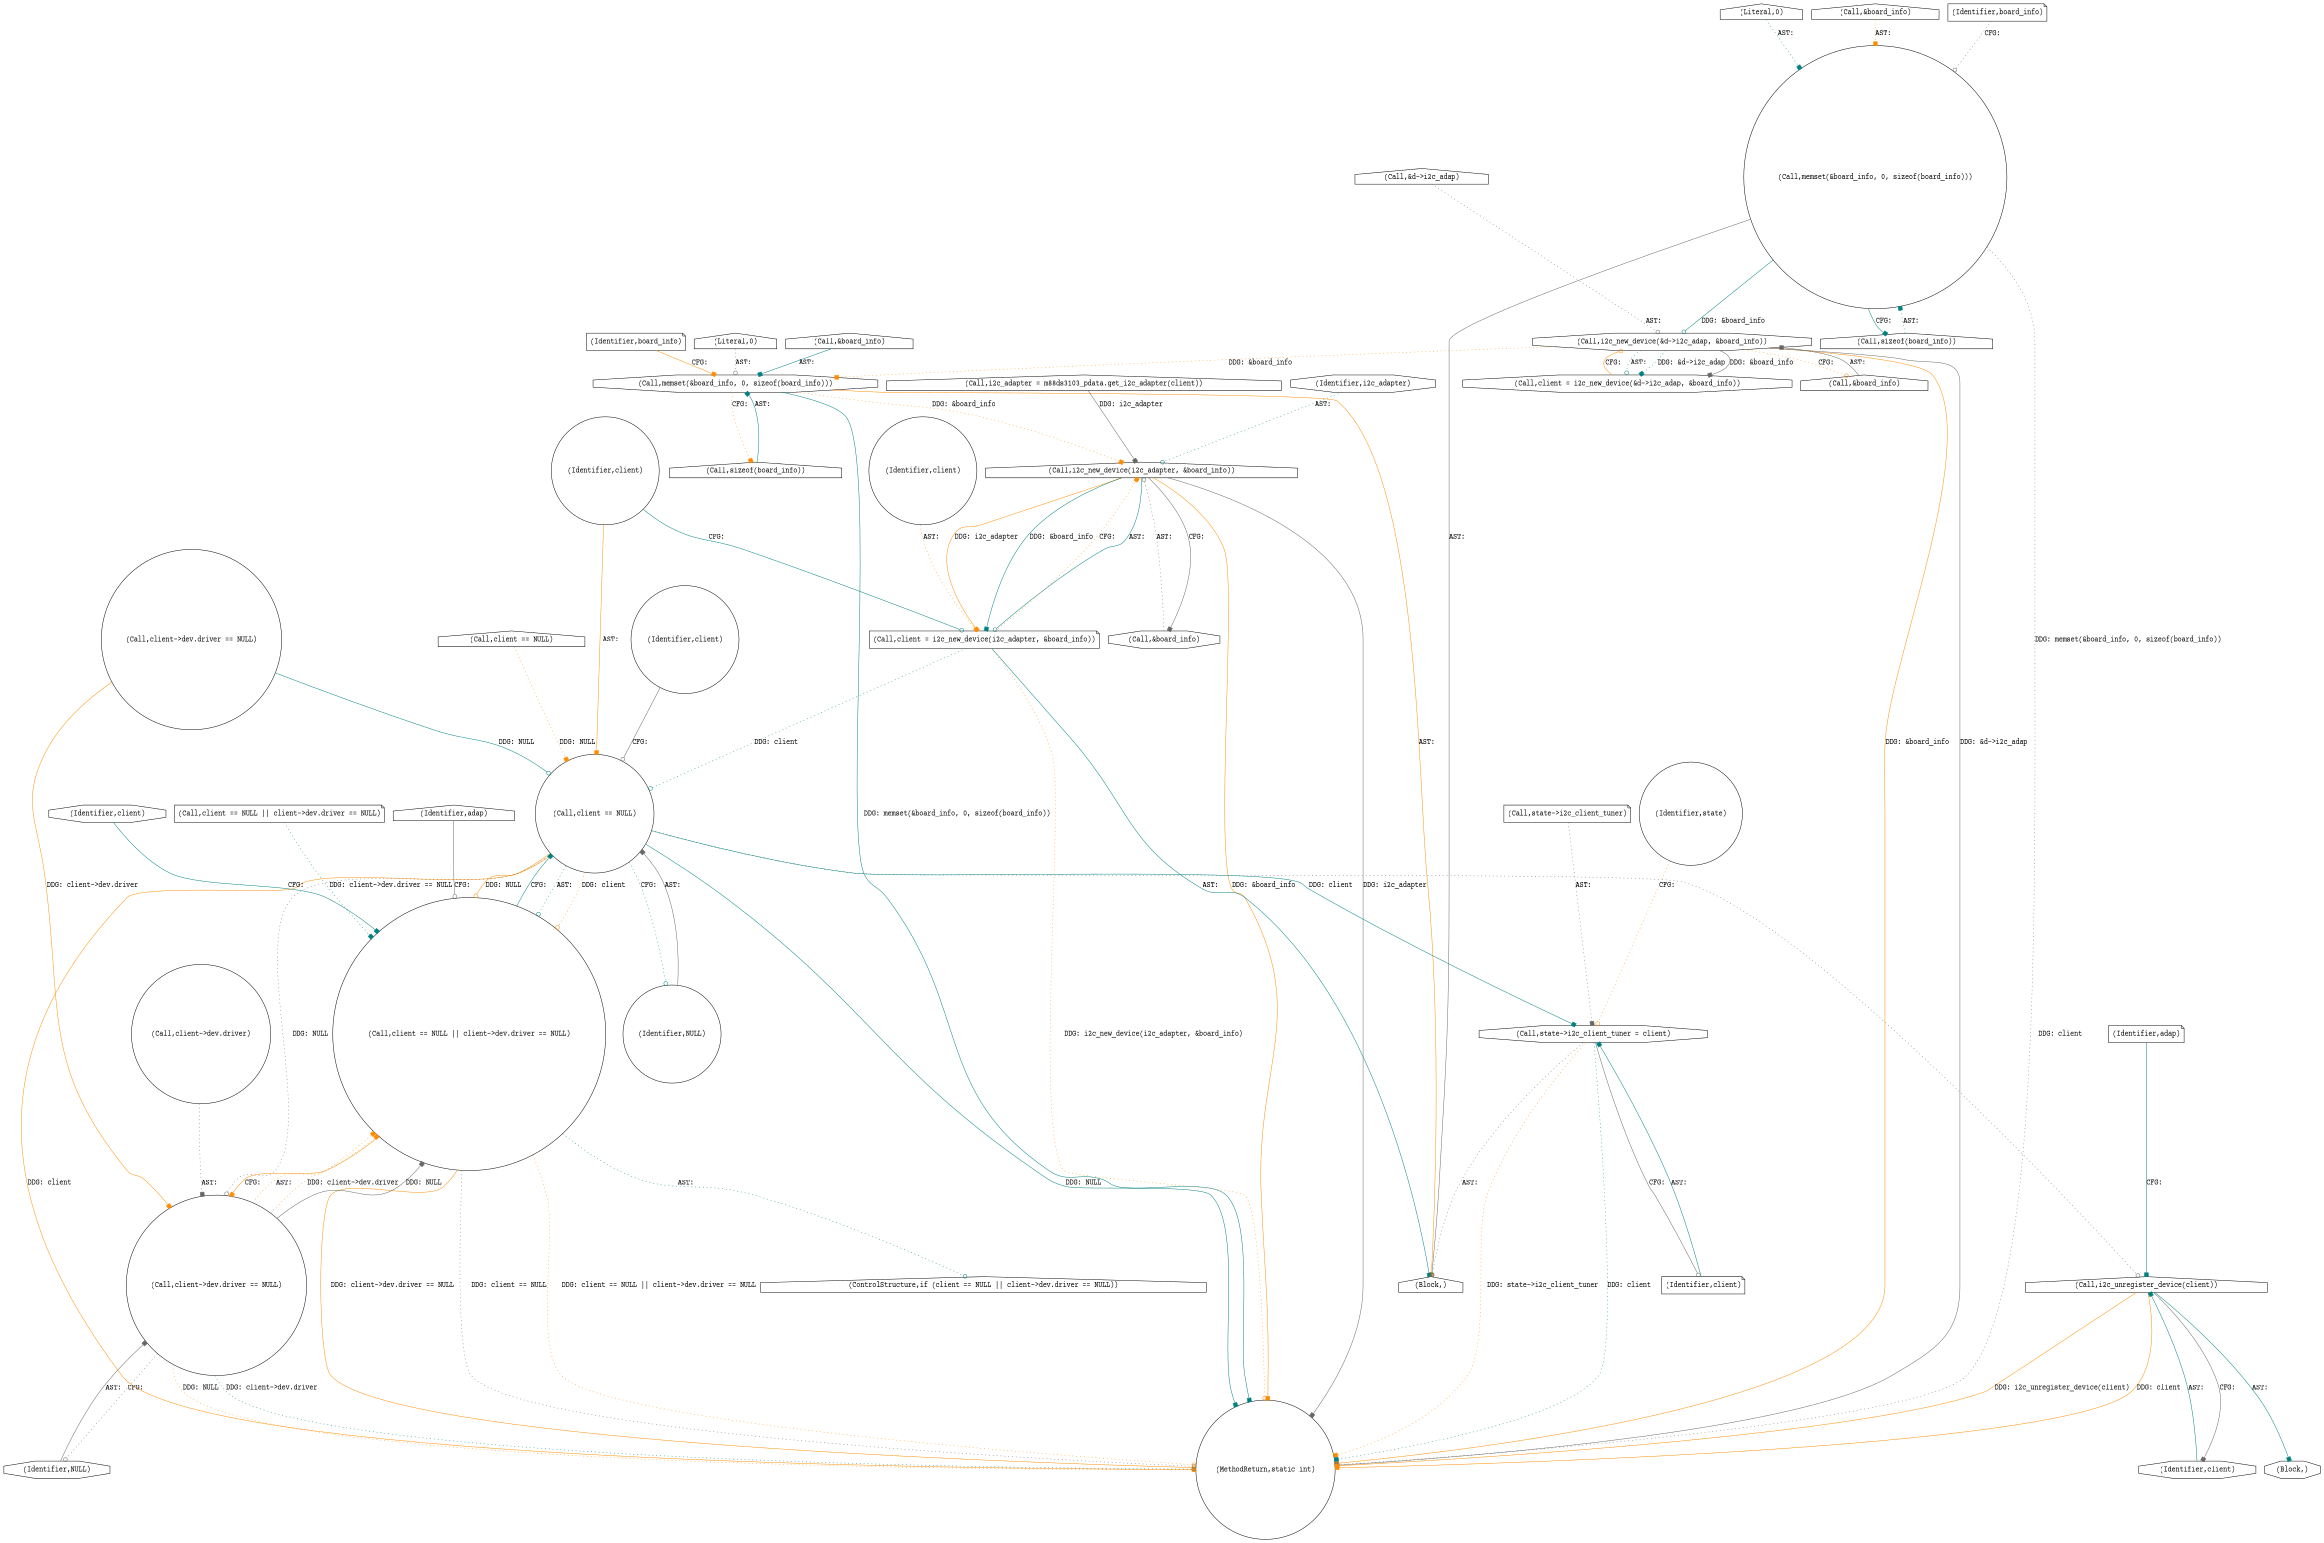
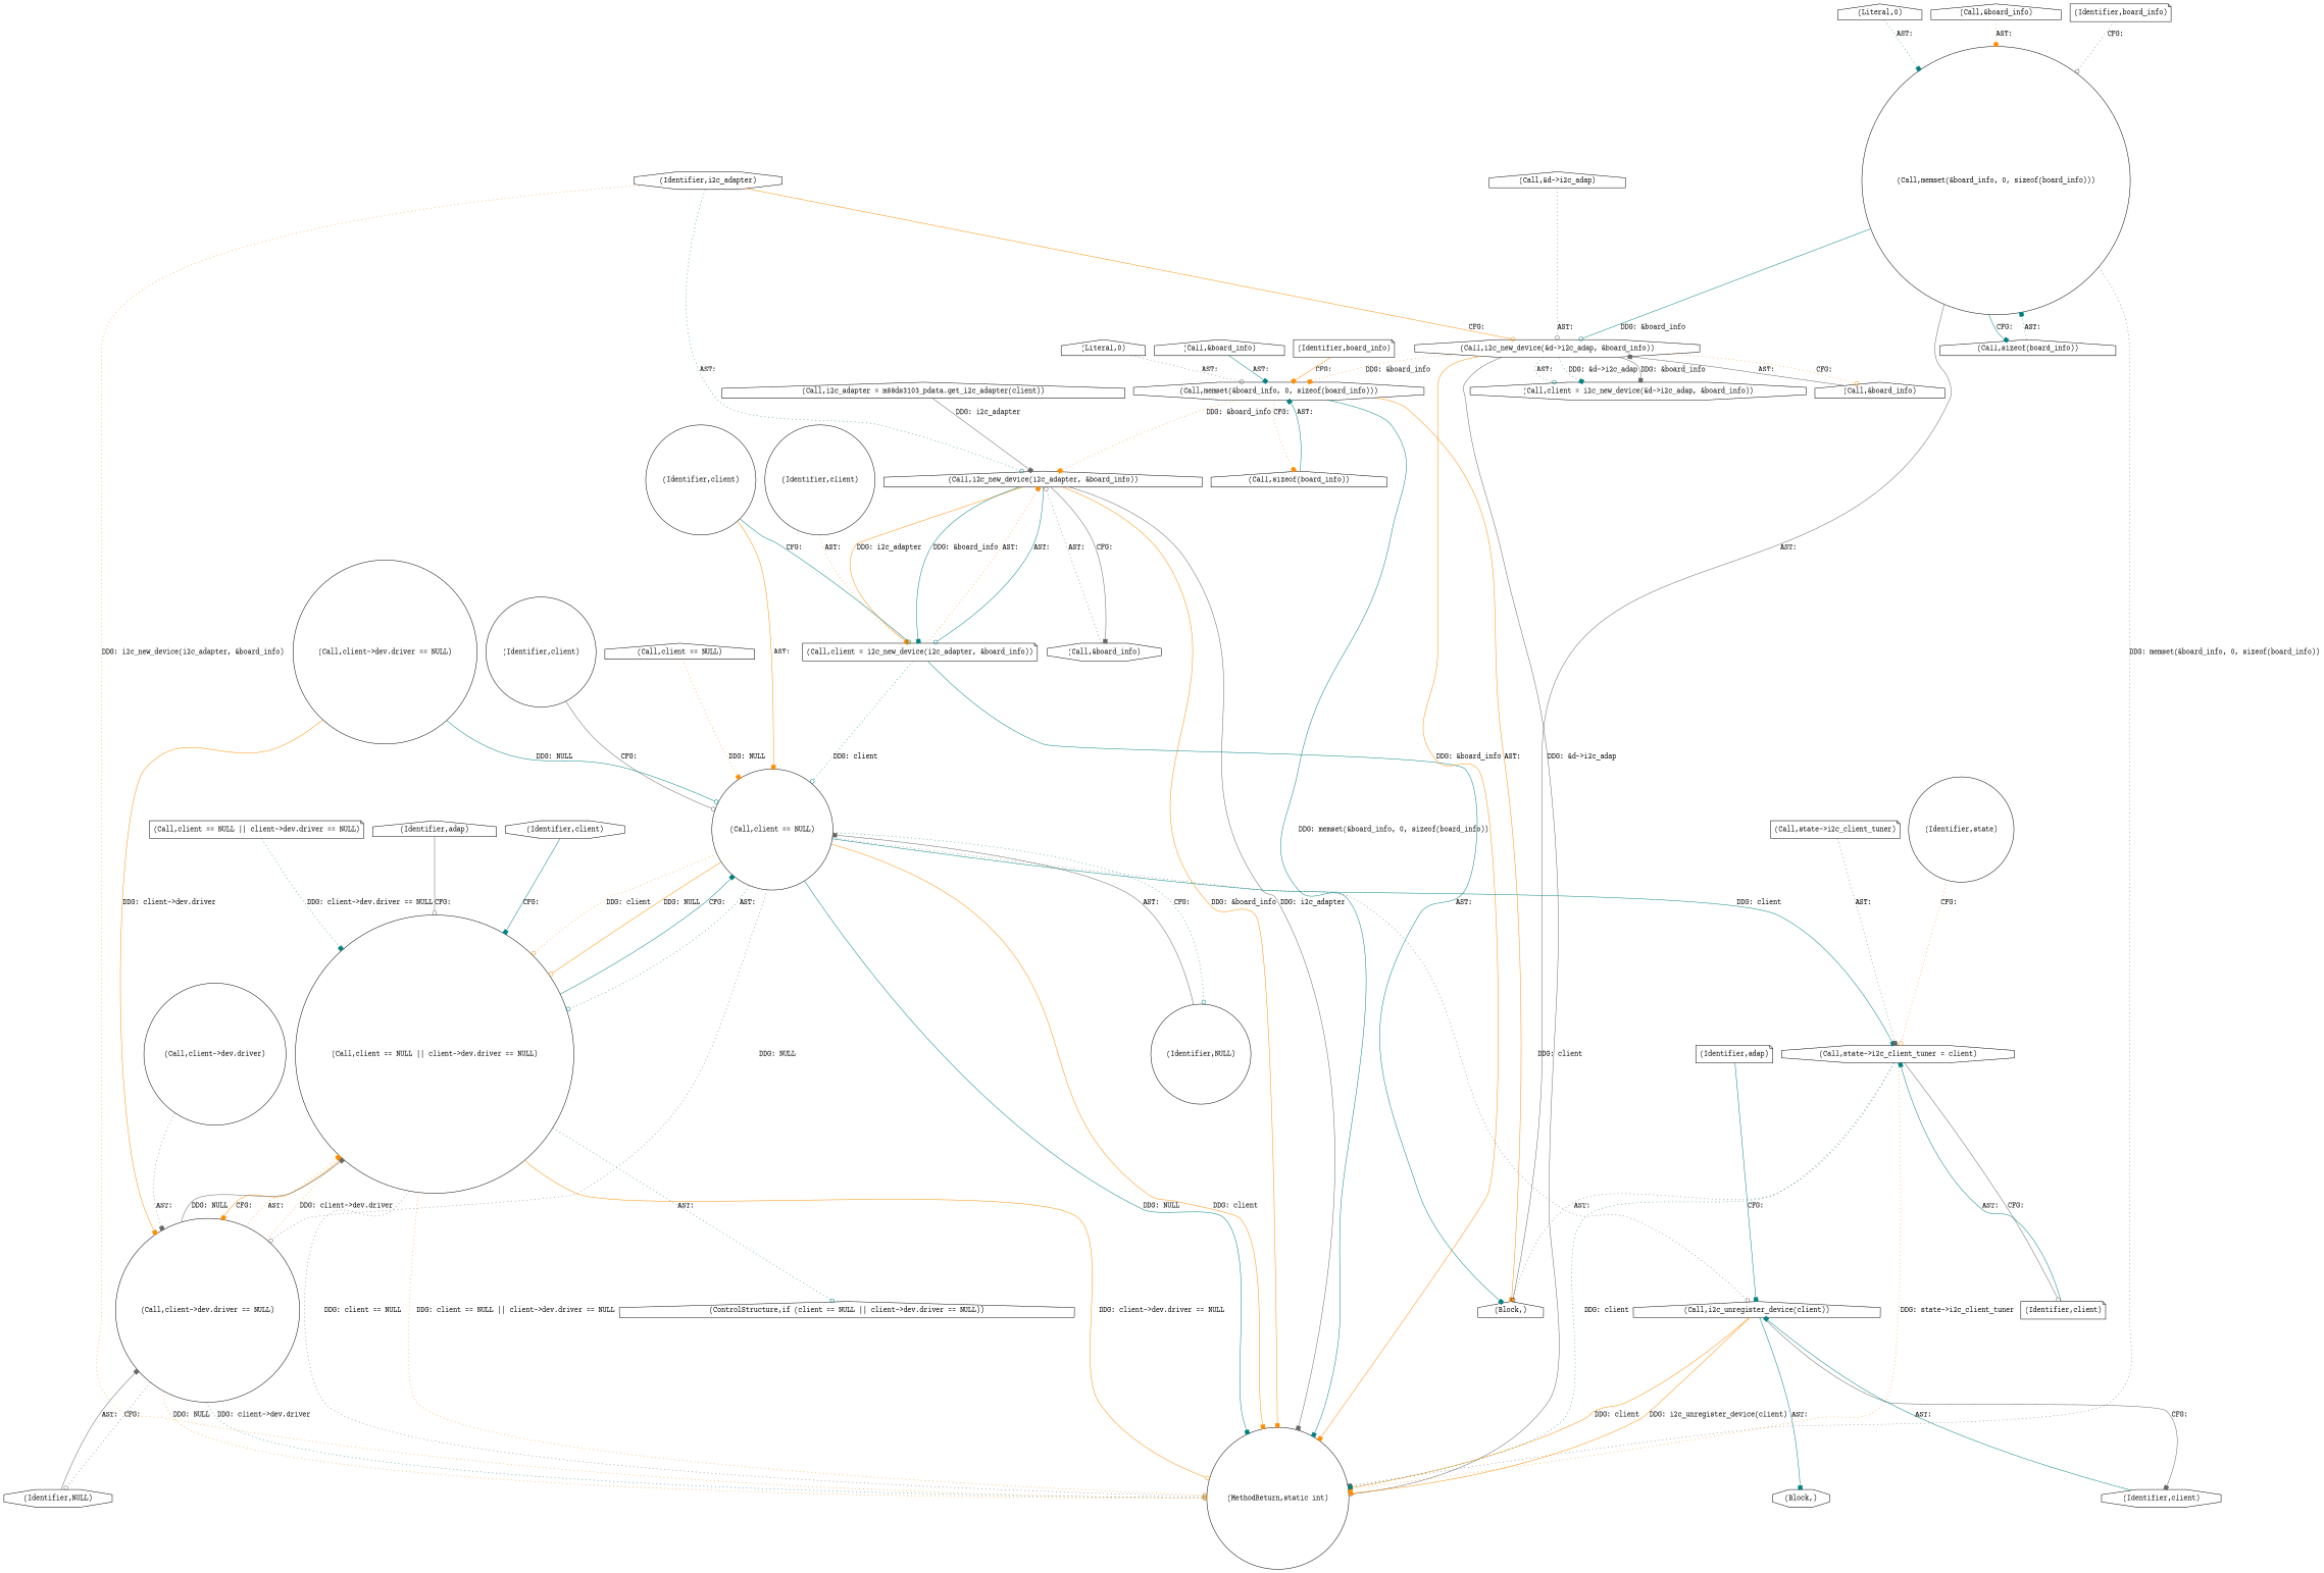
  digraph {
    fontname="Courier Prime"
    node [fontname="Courier Prime" shape=house]
    edge [arrowhead=box color=darkorange fontname="Courier Prime" style=solid]
    n1 [label="(Call,memset(&board_info, 0, sizeof(board_info)))" shape=octagon]
    n2 [label="(Call,i2c_new_device(i2c_adapter, &board_info))"]
    n3 [label="(Call,sizeof(board_info))"]
    n4 [label="(MethodReturn,static int)" shape=circle]
    n5 [label="(Block,)"]
    n6 [label="(Call,client = i2c_new_device(i2c_adapter, &board_info))" shape=note]
    n7 [label="(Call,&board_info)" shape=octagon]
    n8 [label="(Call,i2c_new_device(&d->i2c_adap, &board_info))" shape=octagon]
    n9 [label="(Call,client = i2c_new_device(&d->i2c_adap, &board_info))" shape=octagon]
    n10 [label="(Call,&board_info)"]
    n11 [label="(Call,memset(&board_info, 0, sizeof(board_info)))" shape=circle]
    n12 [label="(Call,sizeof(board_info))"]
    n13 [label="(Call,client == NULL)" shape=circle]
    n14 [label="(Call,client == NULL || client->dev.driver == NULL)" shape=circle]
    n15 [label="(Call,client->dev.driver == NULL)" shape=circle]
    n16 [label="(Call,i2c_unregister_device(client))"]
    n17 [label="(Call,state->i2c_client_tuner = client)" shape=octagon]
    n18 [label="(Identifier,NULL)" shape=circle]
    n19 [label="(ControlStructure,if (client == NULL || client->dev.driver == NULL))"]
    n20 [label="(Identifier,NULL)" shape=octagon]
    n21 [label="(Block,)" shape=octagon]
    n22 [label="(Identifier,client)" shape=octagon]
    n23 [label="(Identifier,client)" shape=note]
    n24 [label="(Identifier,client)" shape=circle]
    n25 [label="(Identifier,client)" shape=octagon]
    n26 [label="(Literal,0)"]
    n27 [label="(Call,&board_info)"]
    n28 [label="(Identifier,client)" shape=circle]
    n29 [label="(Call,&d->i2c_adap)"]
    n30 [label="(Literal,0)"]
    n31 [label="(Identifier,client)" shape=circle]
    n32 [label="(Identifier,board_info)" shape=note]
    n33 [label="(Call,i2c_adapter = m88ds3103_pdata.get_i2c_adapter(client))"]
    n34 [label="(Call,client == NULL || client->dev.driver == NULL)" shape=note]
    n35 [label="(Call,client->dev.driver == NULL)" shape=circle]
    n36 [label="(Identifier,adap)" shape=note]
    n37 [label="(Call,client == NULL)"]
    n38 [label="(Call,&board_info)"]
    n39 [label="(Identifier,board_info)" shape=note]
    n40 [label="(Call,client->dev.driver)" shape=circle]
    n41 [label="(Identifier,adap)"]
    n42 [label="(Call,state->i2c_client_tuner)" shape=note]
    n43 [label="(Identifier,i2c_adapter)" shape=octagon]
    n44 [label="(Identifier,state)" shape=circle]
    n1 -> n2 [label="DDG: &board_info" style=dotted]
    n1 -> n3 [label="CFG: " style=dotted]
    n1 -> n4 [color=teal label="DDG: memset(&board_info, 0, sizeof(board_info))"]
    n1 -> n5 [label="AST: "]
    n2 -> n4 [label="DDG: &board_info"]
    n2 -> n4 [color=gray40 label="DDG: i2c_adapter"]
    n2 -> n6 [arrowhead=odot color=teal label="AST: "]
    n2 -> n6 [label="DDG: i2c_adapter"]
    n2 -> n6 [color=teal label="DDG: &board_info"]
    n2 -> n7 [color=gray40 label="CFG: "]
    n3 -> n1 [color=teal label="AST: "]
-   n6 -> n2 [label="CFG: " style=dotted]
-   n6 -> n4 [arrowhead=odot label="DDG: i2c_new_device(i2c_adapter, &board_info)" style=dotted]
+   n6 -> n2 [label="AST: " style=dotted]
+   n43 -> n4 [arrowhead=odot label="DDG: i2c_new_device(i2c_adapter, &board_info)" style=dotted]
    n6 -> n5 [color=teal label="AST: "]
    n6 -> n13 [arrowhead=odot color=teal label="DDG: client" style=dotted]
    n7 -> n2 [arrowhead=odot color=gray40 label="AST: " style=dotted]
    n8 -> n1 [label="DDG: &board_info" style=dotted]
    n8 -> n4 [label="DDG: &board_info"]
    n8 -> n4 [arrowhead=odot color=gray40 label="DDG: &d->i2c_adap"]
    n8 -> n9 [arrowhead=odot color=teal label="AST: " style=dotted]
    n8 -> n9 [color=teal label="DDG: &d->i2c_adap" style=dotted]
    n8 -> n9 [color=gray40 label="DDG: &board_info"]
    n8 -> n10 [arrowhead=odot label="CFG: " style=dotted]
-   n9 -> n8 [arrowhead=odot label="CFG: "]
+   n43 -> n8 [arrowhead=odot label="CFG: "]
    n10 -> n8 [color=gray40 label="AST: "]
    n11 -> n4 [color=gray40 label="DDG: memset(&board_info, 0, sizeof(board_info))" style=dotted]
    n11 -> n5 [arrowhead=odot color=gray40 label="AST: "]
    n11 -> n8 [arrowhead=odot color=teal label="DDG: &board_info"]
    n11 -> n12 [color=teal label="CFG: "]
    n12 -> n11 [color=teal label="AST: " style=dotted]
    n13 -> n4 [color=teal label="DDG: NULL"]
    n13 -> n4 [label="DDG: client"]
    n13 -> n14 [arrowhead=odot color=teal label="AST: " style=dotted]
    n13 -> n14 [arrowhead=odot label="DDG: client" style=dotted]
    n13 -> n14 [arrowhead=odot label="DDG: NULL"]
    n13 -> n15 [arrowhead=odot color=gray40 label="DDG: NULL" style=dotted]
    n13 -> n16 [arrowhead=odot color=gray40 label="DDG: client" style=dotted]
    n13 -> n17 [color=teal label="DDG: client"]
    n13 -> n18 [arrowhead=odot color=teal label="CFG: " style=dotted]
    n14 -> n4 [arrowhead=odot label="DDG: client->dev.driver == NULL"]
    n14 -> n4 [arrowhead=odot color=gray40 label="DDG: client == NULL" style=dotted]
    n14 -> n4 [arrowhead=odot label="DDG: client == NULL || client->dev.driver == NULL" style=dotted]
    n14 -> n13 [color=teal label="CFG: "]
    n14 -> n15 [label="CFG: "]
    n14 -> n19 [arrowhead=odot color=teal label="AST: " style=dotted]
    n15 -> n4 [arrowhead=odot color=teal label="DDG: client->dev.driver" style=dotted]
    n15 -> n4 [arrowhead=odot label="DDG: NULL" style=dotted]
    n15 -> n14 [label="AST: " style=dotted]
    n15 -> n14 [label="DDG: client->dev.driver" style=dotted]
    n15 -> n14 [color=gray40 label="DDG: NULL"]
    n15 -> n20 [arrowhead=odot color=gray40 label="CFG: " style=dotted]
    n16 -> n4 [label="DDG: i2c_unregister_device(client)"]
    n16 -> n4 [label="DDG: client"]
    n16 -> n21 [color=teal label="AST: "]
    n16 -> n22 [color=gray40 label="CFG: "]
    n17 -> n4 [label="DDG: state->i2c_client_tuner" style=dotted]
    n17 -> n4 [color=teal label="DDG: client" style=dotted]
    n17 -> n5 [arrowhead=odot color=gray40 label="AST: " style=dotted]
    n17 -> n23 [arrowhead=odot color=gray40 label="CFG: "]
    n18 -> n13 [color=gray40 label="AST: "]
    n20 -> n15 [color=gray40 label="AST: "]
    n22 -> n16 [color=teal label="AST: "]
    n23 -> n17 [color=teal label="AST: "]
    n24 -> n13 [arrowhead=odot color=gray40 label="CFG: "]
    n25 -> n14 [color=teal label="CFG: "]
    n26 -> n11 [color=teal label="AST: " style=dotted]
    n27 -> n11 [label="AST: " style=dotted]
    n28 -> n6 [arrowhead=odot label="AST: " style=dotted]
    n29 -> n8 [arrowhead=odot color=gray40 label="AST: " style=dotted]
    n30 -> n1 [arrowhead=odot color=gray40 label="AST: " style=dotted]
    n31 -> n6 [arrowhead=odot color=teal label="CFG: "]
    n31 -> n13 [label="AST: "]
    n32 -> n11 [arrowhead=odot color=gray40 label="CFG: " style=dotted]
    n33 -> n2 [color=gray40 label="DDG: i2c_adapter"]
    n34 -> n14 [color=teal label="DDG: client->dev.driver == NULL" style=dotted]
    n35 -> n13 [arrowhead=odot color=teal label="DDG: NULL"]
    n35 -> n15 [label="DDG: client->dev.driver"]
    n36 -> n16 [color=teal label="CFG: "]
    n37 -> n13 [label="DDG: NULL" style=dotted]
    n38 -> n1 [color=teal label="AST: "]
    n39 -> n1 [label="CFG: "]
    n40 -> n15 [color=gray40 label="AST: " style=dotted]
    n41 -> n14 [arrowhead=odot color=gray40 label="CFG: "]
    n42 -> n17 [color=gray40 label="AST: " style=dotted]
    n43 -> n2 [arrowhead=odot color=teal label="AST: " style=dotted]
    n44 -> n17 [arrowhead=odot label="CFG: " style=dotted]
  }
